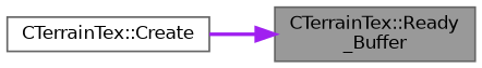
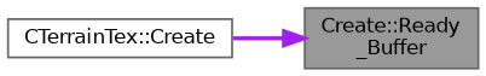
  digraph {
    rankdir=RL
    node [fontname=Helvetica fontsize=10 shape=box style=filled]
-   n1 [color=gray40 fillcolor=grey60 fontcolor=black height=0.2 label="CTerrainTex::Ready\l_Buffer" width=0.4]
+   n1 [color=gray40 fillcolor=grey60 fontcolor=black height=0.2 label="Create::Ready\l_Buffer" width=0.4]
    n2 [color=grey40 fillcolor=white height=0.2 label="CTerrainTex::Create" width=0.4]
    n1 -> n2 [color=purple dir=back fontname=Helvetica fontsize=10 labelfontname=Helvetica labelfontsize=10 style=bold]
  }
